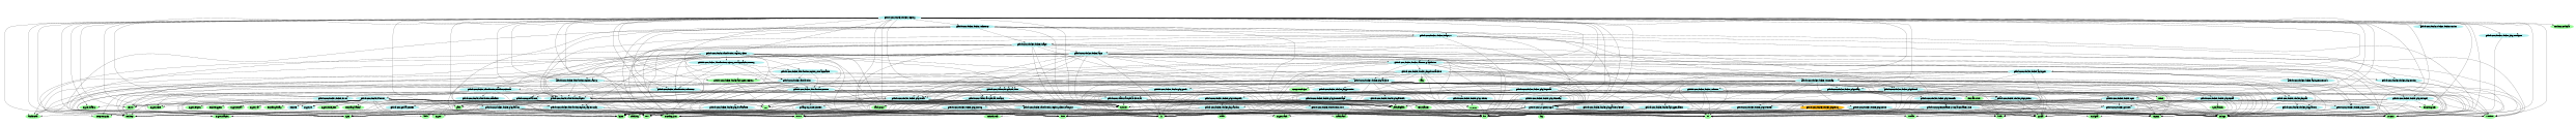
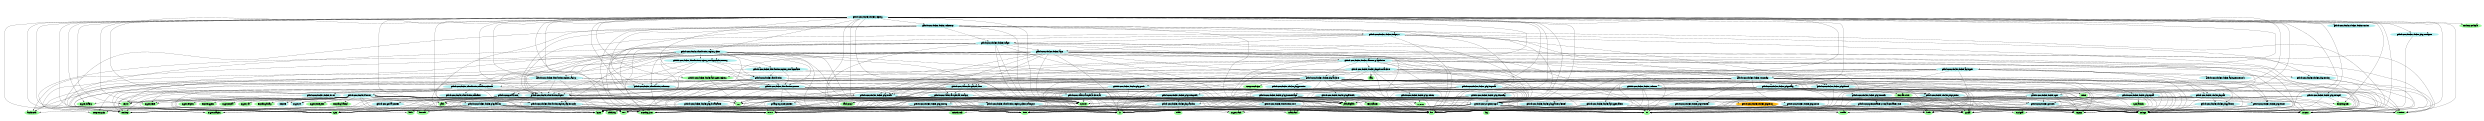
  digraph {
    node [color=paleturquoise style=filled]
    n1 [label="github.com/docker/distribution/registry/api/errcode"]
    n2 [color=palegreen label="encoding/json"]
    n3 [color=palegreen label=fmt]
    n4 [color=palegreen label="net/http"]
    n5 [color=palegreen label=sort]
    n6 [color=palegreen label=strings]
    n7 [color=palegreen label=sync]
    n8 [label="golang.org/x/net/context"]
    n9 [color=palegreen label=errors]
    n10 [color=palegreen label=time]
    n11 [label="github.com/docker/docker/pkg/parsers"]
    n12 [color=palegreen label=strconv]
    n13 [color=palegreen label="os/signal"]
    n14 [color=palegreen label="text/scanner"]
    n15 [color=palegreen label="crypto/x509/pkix"]
    n16 [color=palegreen label="encoding/base64"]
    n17 [color=palegreen label="math/big"]
    n18 [label="github.com/docker/docker/pkg/mount"]
    n19 [color=palegreen label=bufio]
    n20 [color=palegreen label=io]
    n21 [color=palegreen label=os]
    n22 [color=palegreen label=syscall]
    n23 [color=palegreen label="crypto/elliptic"]
    n24 [label="github.com/docker/docker/runconfig"]
    n25 [label="github.com/docker/docker/opts"]
    n26 [label="github.com/docker/docker/pkg/blkiodev"]
    n27 [label="github.com/docker/docker/pkg/broadcaster"]
    n28 [label="github.com/docker/docker/pkg/ioutils"]
    n29 [label="github.com/docker/docker/pkg/mflag"]
    n30 [label="github.com/docker/docker/pkg/nat"]
    n31 [label="github.com/docker/docker/pkg/signal"]
    n32 [label="github.com/docker/docker/pkg/stringutils"]
    n33 [label="github.com/docker/docker/pkg/ulimit"]
    n34 [label="github.com/docker/docker/volume"]
    n35 [label="github.com/docker/go-units"]
    n36 [color=palegreen label="io/ioutil"]
    n37 [color=palegreen label=path]
    n38 [color=palegreen label=runtime]
    n39 [color=palegreen label=regexp]
    n40 [color=palegreen label="net/url"]
    n41 [color=palegreen label=net]
    n42 [color=palegreen label=bytes]
    n43 [color=palegreen label="crypto/sha256"]
    n44 [color=palegreen label="encoding/hex"]
    n45 [color=palegreen label="text/tabwriter"]
    n46 [label="github.com/docker/docker/pkg/homedir"]
    n47 [label="github.com/Sirupsen/logrus"]
    n48 [color=palegreen label="sync/atomic"]
    n49 [color=palegreen label="math/rand"]
    n50 [label="github.com/docker/docker/pkg/random"]
    n51 [color=palegreen label="path/filepath"]
    n52 [label="github.com/docker/docker/pkg/system"]
    n53 [label="github.com/docker/docker/errors"]
    n54 [label="github.com/opencontainers/runc/libcontainer/user"]
    n55 [color=palegreen label=unsafe]
    n56 [color=palegreen label=log]
    n57 [color=palegreen label="crypto/rand"]
    n58 [color=palegreen label=math]
    n59 [label="github.com/docker/docker/layer"]
    n60 [color=palegreen label="archive/tar"]
    n61 [color=palegreen label="compress/gzip"]
    n62 [label="github.com/docker/distribution/digest"]
    n63 [label="github.com/docker/docker/daemon/graphdriver"]
    n64 [label="github.com/docker/docker/pkg/archive"]
    n65 [label="github.com/docker/docker/pkg/stringid"]
    n66 [label="github.com/vbatts/tar-split/tar/asm"]
    n67 [label="github.com/vbatts/tar-split/tar/storage"]
-   n68 [color=palegreen label=crypto]
+   n68 [color=palegreen label=homedir]
    n69 [label="github.com/docker/docker/pkg/tarsum"]
    n70 [color=palegreen label=hash]
    n71 [label="github.com/docker/docker/pkg/idtools"]
    n72 [label="github.com/docker/docker/pkg/chrootarchive"]
    n73 [color=palegreen label="compress/bzip2"]
    n74 [label="github.com/docker/docker/pkg/fileutils"]
    n75 [label="github.com/docker/docker/pkg/pools"]
    n76 [label="github.com/docker/docker/pkg/promise"]
    n77 [color=palegreen label="os/exec"]
    n78 [label="github.com/vbatts/tar-split/archive/tar"]
    n79 [color=palegreen label="hash/crc64"]
    n80 [color=palegreen label="unicode/utf8"]
    n81 [color=palegreen label=flag]
    n82 [label="github.com/docker/docker/pkg/reexec"]
    n83 [label="github.com/docker/docker/pkg/jsonlog"]
    n84 [color=palegreen label="encoding/pem"]
    n85 [label="github.com/docker/docker/registry"]
    n86 [color=palegreen label="crypto/sha512"]
    n87 [color=palegreen fillcolor=paleturquoise label="crypto/tls"]
    n88 [color=palegreen label="crypto/x509"]
    n89 [label="github.com/docker/distribution/registry/api/v2"]
    n90 [label="github.com/docker/distribution/registry/client"]
    n91 [label="github.com/docker/distribution/registry/client/transport"]
    n92 [label="github.com/docker/docker/api/types"]
    n93 [fillcolor=palegreen label="github.com/docker/docker/api/types/registry"]
    n94 [label="github.com/docker/docker/dockerversion"]
    n95 [label="github.com/docker/docker/pkg/httputils"]
    n96 [label="github.com/docker/docker/pkg/parsers/kernel"]
    n97 [label="github.com/docker/docker/pkg/tlsconfig"]
    n98 [label="github.com/docker/docker/pkg/useragent"]
    n99 [label="github.com/docker/docker/reference"]
    n100 [color=palegreen label="net/http/cookiejar"]
    n101 [label="github.com/docker/distribution/reference"]
    n102 [label="github.com/gorilla/mux"]
    n103 [label="github.com/docker/distribution/registry/storage/cache/memory"]
    n104 [label="github.com/docker/distribution"]
    n105 [label="github.com/docker/distribution/context"]
    n106 [label="github.com/docker/distribution/registry/storage/cache"]
    n107 [label="github.com/docker/distribution/manifest/schema1"]
    n108 [label="github.com/docker/docker/pkg/version"]
    n109 [label="github.com/docker/docker/api/types/filters"]
    n110 [label="github.com/docker/docker/api/types/network"]
    n111 [color=palegreen label=mime]
    n112 [label="github.com/docker/docker/pkg/jsonmessage"]
    n113 [label="github.com/docker/docker/image/v1"]
    n114 [label="github.com/docker/docker/image"]
    n115 [label="github.com/gorilla/context"]
    n116 [label="github.com/docker/distribution/uuid"]
    n117 [label="github.com/docker/distribution/manifest"]
    n118 [label="github.com/docker/libtrust"]
    n119 [color=darkgoldenrod1 label="github.com/docker/docker/pkg/term"]
    n120 [color=palegreen label="crypto/ecdsa"]
    n121 [color=palegreen label="crypto/rsa"]
    n122 [color=palegreen label="encoding/binary"]
    n123 [color=palegreen fillcolor=paleturquoise label=unicode]
    n1 -> n2
    n1 -> n3
    n1 -> n4
    n1 -> n5
    n1 -> n6
    n1 -> n7
    n8 -> n3
    n8 -> n7
    n8 -> n9
    n8 -> n10
    n11 -> n3
    n11 -> n6
    n11 -> n12
    n18 -> n3
    n18 -> n6
    n18 -> n10
    n18 -> n19
    n18 -> n20
    n18 -> n21
    n18 -> n22
    n24 -> n2
    n24 -> n3
    n24 -> n6
    n24 -> n11
    n24 -> n12
    n24 -> n18
    n24 -> n20
    n24 -> n25
    n24 -> n26
    n24 -> n27
    n24 -> n28
    n24 -> n29
    n24 -> n30
    n24 -> n31
    n24 -> n32
    n24 -> n33
    n24 -> n34
    n24 -> n35
    n24 -> n36
    n24 -> n37
    n24 -> n38
    n25 -> n3
    n25 -> n6
    n25 -> n12
    n25 -> n19
    n25 -> n21
    n25 -> n26
    n25 -> n33
    n25 -> n35
    n25 -> n38
    n25 -> n39
    n25 -> n40
    n25 -> n41
    n26 -> n3
    n27 -> n7
    n27 -> n20
    n28 -> n3
    n28 -> n4
    n28 -> n7
    n28 -> n8
    n28 -> n9
    n28 -> n20
    n28 -> n21
    n28 -> n36
    n28 -> n42
    n28 -> n43
    n28 -> n44
    n29 -> n3
    n29 -> n5
    n29 -> n6
    n29 -> n9
    n29 -> n10
    n29 -> n12
    n29 -> n20
    n29 -> n21
    n29 -> n38
    n29 -> n45
    n29 -> n46
    n30 -> n3
    n30 -> n5
    n30 -> n6
    n30 -> n11
    n30 -> n12
    n30 -> n41
    n31 -> n3
    n31 -> n6
    n31 -> n12
    n31 -> n13
    n31 -> n21
    n31 -> n22
    n31 -> n38
    n31 -> n47
    n31 -> n48
    n32 -> n2
    n32 -> n6
    n32 -> n42
    n32 -> n49
    n32 -> n50
    n33 -> n3
    n33 -> n6
    n33 -> n12
    n34 -> n3
    n34 -> n6
    n34 -> n21
    n34 -> n38
    n34 -> n47
    n34 -> n51
    n34 -> n52
    n34 -> n53
    n35 -> n3
    n35 -> n6
    n35 -> n10
    n35 -> n12
    n35 -> n39
    n46 -> n21
    n46 -> n38
    n46 -> n54
    n47 -> n2
    n47 -> n3
    n47 -> n5
    n47 -> n6
    n47 -> n7
    n47 -> n10
    n47 -> n19
    n47 -> n20
    n47 -> n21
    n47 -> n22
    n47 -> n38
    n47 -> n42
    n47 -> n55
    n47 -> n56
    n50 -> n7
    n50 -> n10
    n50 -> n17
    n50 -> n20
    n50 -> n49
    n50 -> n57
    n50 -> n58
    n52 -> n6
    n52 -> n9
    n52 -> n10
    n52 -> n12
    n52 -> n19
    n52 -> n20
    n52 -> n21
    n52 -> n22
    n52 -> n35
    n52 -> n51
    n52 -> n55
    n53 -> n1
    n53 -> n4
    n54 -> n3
    n54 -> n6
    n54 -> n9
    n54 -> n12
    n54 -> n19
    n54 -> n20
    n54 -> n21
    n54 -> n22
    n59 -> n3
    n59 -> n7
    n59 -> n9
    n59 -> n12
    n59 -> n20
    n59 -> n21
    n59 -> n28
    n59 -> n36
    n59 -> n38
    n59 -> n39
    n59 -> n42
    n59 -> n47
    n59 -> n51
    n59 -> n60
    n59 -> n61
    n59 -> n62
    n59 -> n63
    n59 -> n64
    n59 -> n65
    n59 -> n66
    n59 -> n67
    n62 -> n3
    n62 -> n5
    n62 -> n6
    n62 -> n7
    n62 -> n9
    n62 -> n20
    n62 -> n36
    n62 -> n39
    n62 -> n42
    n62 -> n68
    n62 -> n69
    n62 -> n70
    n63 -> n3
    n63 -> n6
    n63 -> n9
    n63 -> n10
    n63 -> n21
    n63 -> n22
    n63 -> n28
    n63 -> n47
    n63 -> n51
    n63 -> n64
    n63 -> n71
    n63 -> n72
    n64 -> n3
    n64 -> n5
    n64 -> n6
    n64 -> n9
    n64 -> n10
    n64 -> n19
    n64 -> n20
    n64 -> n21
    n64 -> n22
    n64 -> n28
    n64 -> n36
    n64 -> n38
    n64 -> n42
    n64 -> n47
    n64 -> n51
    n64 -> n52
    n64 -> n55
    n64 -> n60
    n64 -> n61
    n64 -> n71
    n64 -> n73
    n64 -> n74
    n64 -> n75
    n64 -> n76
    n64 -> n77
    n65 -> n6
    n65 -> n12
    n65 -> n20
    n65 -> n39
    n65 -> n44
    n65 -> n50
    n65 -> n57
    n66 -> n3
    n66 -> n7
    n66 -> n20
    n66 -> n36
    n66 -> n42
    n66 -> n67
    n66 -> n70
    n66 -> n78
    n66 -> n79
    n67 -> n2
    n67 -> n9
    n67 -> n20
    n67 -> n21
    n67 -> n42
    n67 -> n51
    n67 -> n79
    n67 -> n80
    n69 -> n3
    n69 -> n5
    n69 -> n6
    n69 -> n9
    n69 -> n12
    n69 -> n20
    n69 -> n42
    n69 -> n43
    n69 -> n60
    n69 -> n61
    n69 -> n68
    n69 -> n70
    n71 -> n3
    n71 -> n5
    n71 -> n6
    n71 -> n12
    n71 -> n19
    n71 -> n21
    n71 -> n22
    n71 -> n51
    n71 -> n52
    n71 -> n77
    n72 -> n2
    n72 -> n3
    n72 -> n20
    n72 -> n21
    n72 -> n22
    n72 -> n36
    n72 -> n38
    n72 -> n42
    n72 -> n51
    n72 -> n52
    n72 -> n64
    n72 -> n71
    n72 -> n81
    n72 -> n82
    n74 -> n3
    n74 -> n6
    n74 -> n9
    n74 -> n14
    n74 -> n20
    n74 -> n21
    n74 -> n36
    n74 -> n39
    n74 -> n47
    n74 -> n51
    n75 -> n7
    n75 -> n19
    n75 -> n20
    n75 -> n28
    n78 -> n3
    n78 -> n6
    n78 -> n9
    n78 -> n10
    n78 -> n12
    n78 -> n20
    n78 -> n21
    n78 -> n22
    n78 -> n36
    n78 -> n37
    n78 -> n42
    n82 -> n3
    n82 -> n21
    n82 -> n22
    n82 -> n51
    n82 -> n77
    n83 -> n2
    n83 -> n3
    n83 -> n9
    n83 -> n10
    n83 -> n42
    n83 -> n80
    n85 -> n1
    n85 -> n2
    n85 -> n3
    n85 -> n4
    n85 -> n6
    n85 -> n7
    n85 -> n9
    n85 -> n10
    n85 -> n12
    n85 -> n20
    n85 -> n21
    n85 -> n22
    n85 -> n25
    n85 -> n28
    n85 -> n29
    n85 -> n36
    n85 -> n38
    n85 -> n40
    n85 -> n41
    n85 -> n42
    n85 -> n43
    n85 -> n44
    n85 -> n47
    n85 -> n51
    n85 -> n62
    n85 -> n65
    n85 -> n69
    n85 -> n86
    n85 -> n87
    n85 -> n88
    n85 -> n89
    n85 -> n90
    n85 -> n91
    n85 -> n92
    n85 -> n93
    n85 -> n94
    n85 -> n95
    n85 -> n96
    n85 -> n97
    n85 -> n98
    n85 -> n99
    n85 -> n100
    n89 -> n1
    n89 -> n4
    n89 -> n6
    n89 -> n39
    n89 -> n40
    n89 -> n62
    n89 -> n101
    n89 -> n102
    n90 -> n1
    n90 -> n2
    n90 -> n3
    n90 -> n4
    n90 -> n10
    n90 -> n12
    n90 -> n20
    n90 -> n21
    n90 -> n36
    n90 -> n40
    n90 -> n42
    n90 -> n62
    n90 -> n89
    n90 -> n91
    n90 -> n101
    n90 -> n103
    n90 -> n104
    n90 -> n105
    n90 -> n106
    n90 -> n107
    n91 -> n3
    n91 -> n4
    n91 -> n7
    n91 -> n9
    n91 -> n19
    n91 -> n20
    n91 -> n21
    n92 -> n10
    n92 -> n19
    n92 -> n20
    n92 -> n21
    n92 -> n24
    n92 -> n30
    n92 -> n33
    n92 -> n41
    n92 -> n93
    n92 -> n108
    n92 -> n109
    n92 -> n110
    n93 -> n2
    n93 -> n41
    n95 -> n3
    n95 -> n4
    n95 -> n6
    n95 -> n9
    n95 -> n10
    n95 -> n20
    n95 -> n39
    n95 -> n47
    n95 -> n111
    n95 -> n112
    n96 -> n3
    n96 -> n22
    n96 -> n42
    n97 -> n3
    n97 -> n21
    n97 -> n36
    n97 -> n47
    n97 -> n87
    n97 -> n88
    n98 -> n6
    n99 -> n2
    n99 -> n3
    n99 -> n5
    n99 -> n6
    n99 -> n7
    n99 -> n9
    n99 -> n21
    n99 -> n36
    n99 -> n51
    n99 -> n62
    n99 -> n101
    n99 -> n113
    n99 -> n114
    n101 -> n3
    n101 -> n9
    n101 -> n39
    n101 -> n62
    n102 -> n3
    n102 -> n4
    n102 -> n6
    n102 -> n9
    n102 -> n37
    n102 -> n39
    n102 -> n40
    n102 -> n42
    n102 -> n115
    n103 -> n7
    n103 -> n62
    n103 -> n101
    n103 -> n104
    n103 -> n105
    n103 -> n106
    n104 -> n3
    n104 -> n4
    n104 -> n6
    n104 -> n9
    n104 -> n10
    n104 -> n20
    n104 -> n62
    n104 -> n105
    n104 -> n107
    n105 -> n3
    n105 -> n4
    n105 -> n6
    n105 -> n7
    n105 -> n8
    n105 -> n9
    n105 -> n10
    n105 -> n38
    n105 -> n41
    n105 -> n47
    n105 -> n102
    n105 -> n116
    n106 -> n3
    n106 -> n62
    n106 -> n104
    n106 -> n105
    n107 -> n2
    n107 -> n47
    n107 -> n62
    n107 -> n88
    n107 -> n117
    n107 -> n118
    n108 -> n6
    n108 -> n12
    n109 -> n2
    n109 -> n3
    n109 -> n6
    n109 -> n9
    n109 -> n39
    n112 -> n2
    n112 -> n3
    n112 -> n6
    n112 -> n10
    n112 -> n20
    n112 -> n35
    n112 -> n83
    n112 -> n119
    n113 -> n2
    n113 -> n3
    n113 -> n6
    n113 -> n39
    n113 -> n47
    n113 -> n59
    n113 -> n62
    n113 -> n108
    n113 -> n114
    n114 -> n2
    n114 -> n3
    n114 -> n7
    n114 -> n9
    n114 -> n10
    n114 -> n20
    n114 -> n21
    n114 -> n24
    n114 -> n36
    n114 -> n47
    n114 -> n51
    n114 -> n59
    n114 -> n62
    n115 -> n4
    n115 -> n7
    n115 -> n10
    n116 -> n3
    n116 -> n10
    n116 -> n20
    n116 -> n21
    n116 -> n22
    n116 -> n57
    n118 -> n2
    n118 -> n3
    n118 -> n5
    n118 -> n6
    n118 -> n7
    n118 -> n9
    n118 -> n10
    n118 -> n15
    n118 -> n16
    n118 -> n17
    n118 -> n20
    n118 -> n21
    n118 -> n23
    n118 -> n36
    n118 -> n37
    n118 -> n40
    n118 -> n41
    n118 -> n42
    n118 -> n43
    n118 -> n51
    n118 -> n57
    n118 -> n68
    n118 -> n84
    n118 -> n86
    n118 -> n87
    n118 -> n88
    n118 -> n120
    n118 -> n121
    n118 -> n122
    n118 -> n123
    n119 -> n9
    n119 -> n13
    n119 -> n20
    n119 -> n21
    n119 -> n22
    n119 -> n55
  }
